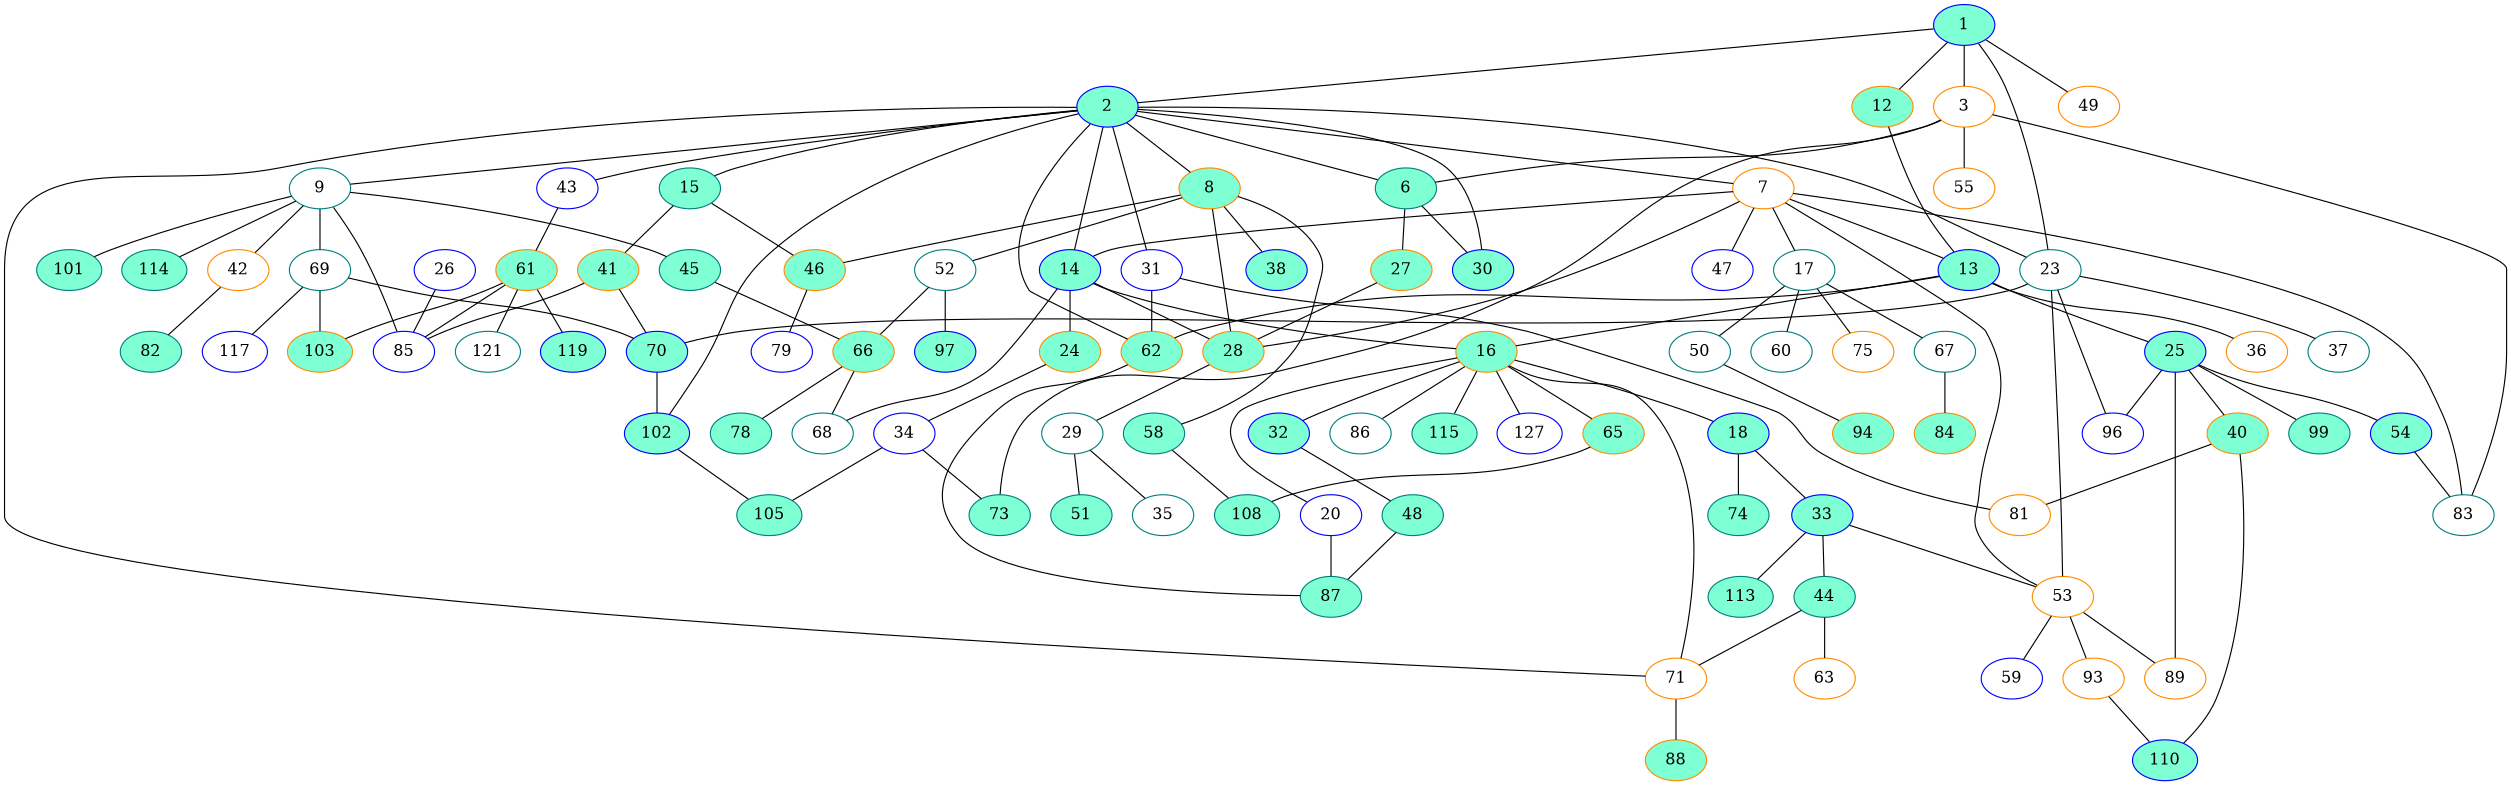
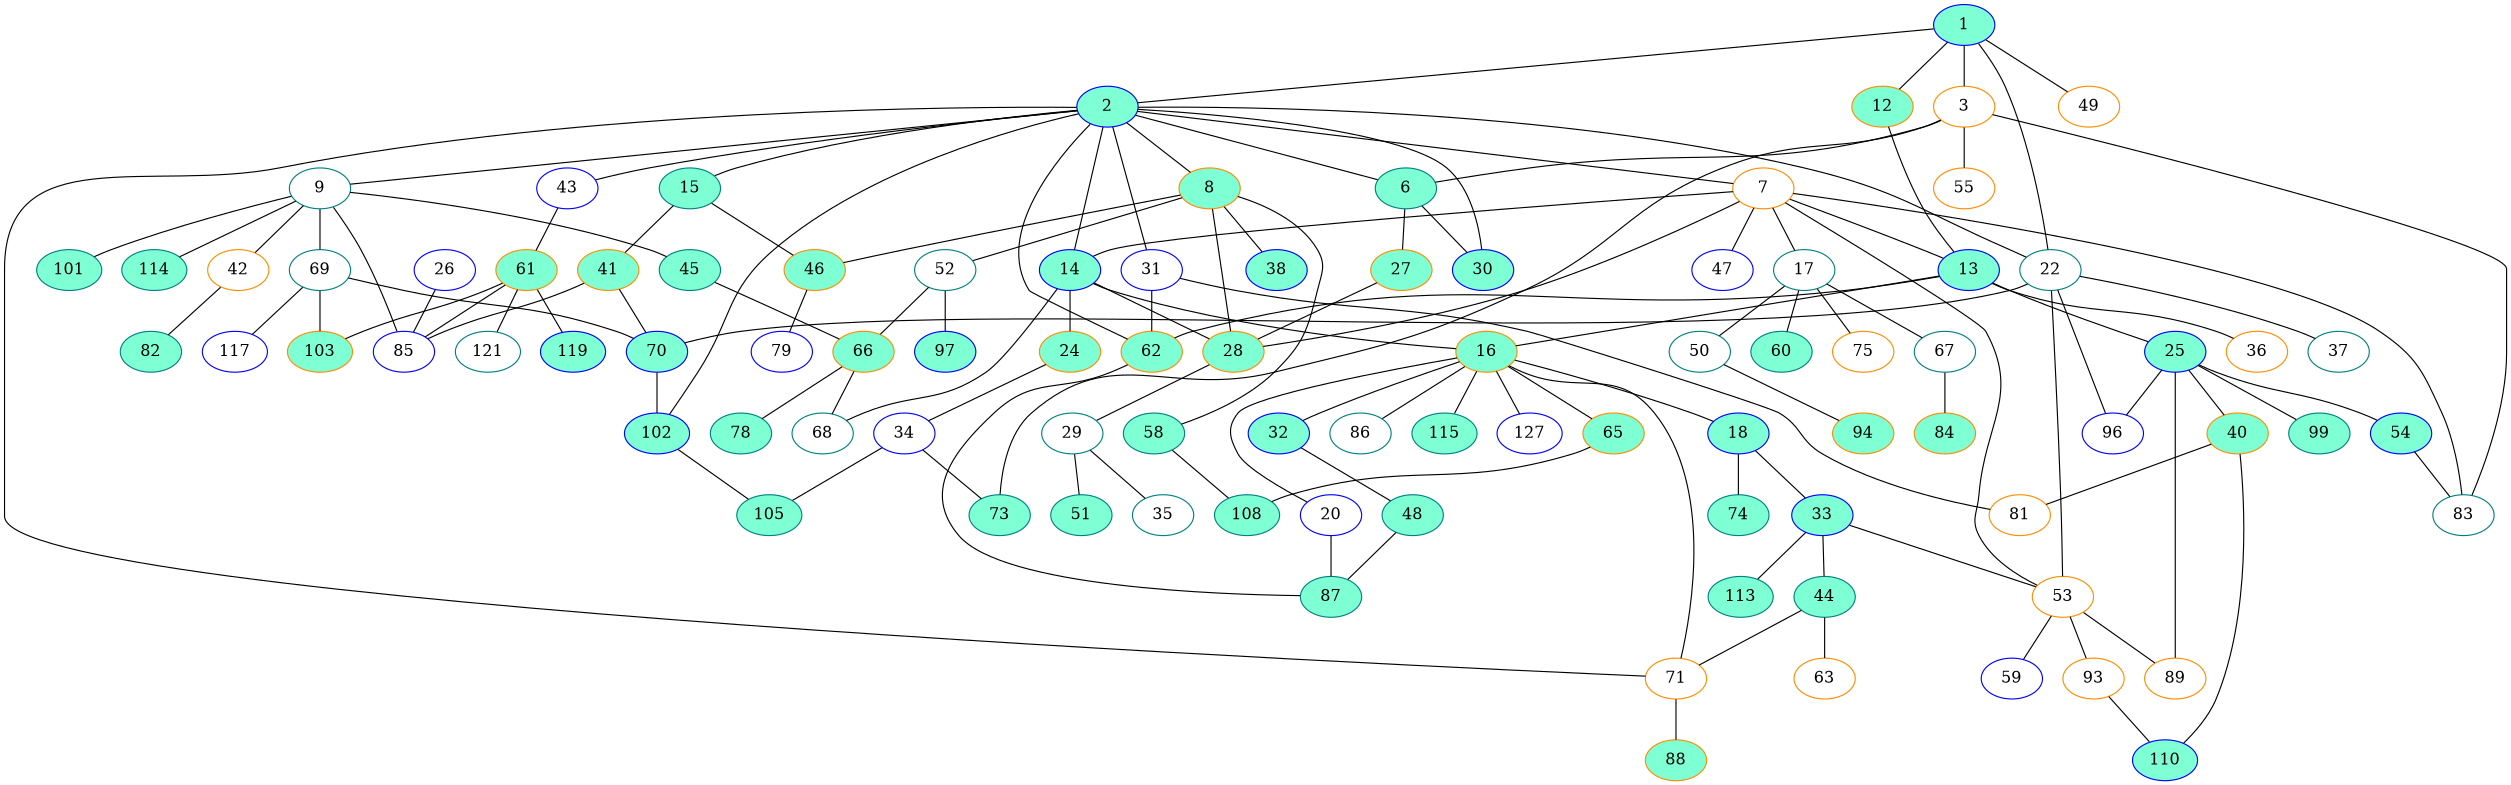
  graph {
    node [color=teal fillcolor=aquamarine style=filled]
    1 [color=blue super="+5"]
    2 [color=blue super="+4"]
    3 [color=darkorange fillcolor=white super="+19"]
    12 [color=darkorange]
-   23 [fillcolor=white super="+64"]
+   23 [fillcolor=white super="+64" label=22]
    49 [color=darkorange fillcolor=white]
    6 [super="+77"]
    7 [color=darkorange fillcolor=white super="+11"]
    8 [color=darkorange super="+21"]
    9 [fillcolor=white super="+10"]
    14 [color=blue super="+120"]
    15 [super="+128"]
    30 [color=blue super="+57"]
    31 [color=blue fillcolor=white]
    43 [color=blue fillcolor=white]
    62 [color=darkorange super="+112"]
    71 [color=darkorange fillcolor=white super="+72"]
    102 [color=blue]
    55 [color=darkorange fillcolor=white]
    73
    83 [fillcolor=white super="+92"]
    13 [color=blue super="+125"]
    53 [color=darkorange fillcolor=white super="+90"]
    37 [fillcolor=white]
    70 [color=blue super="+116"]
    96 [color=blue fillcolor=white]
    27 [color=darkorange]
    17 [fillcolor=white super="+22"]
    28 [color=darkorange super="+106"]
    47 [color=blue fillcolor=white]
    38 [color=blue]
    46 [color=darkorange]
    52 [fillcolor=white]
    58 [super="+109"]
    42 [color=darkorange fillcolor=white]
    45
    69 [fillcolor=white super="+91"]
    101
    114
    85 [color=blue fillcolor=white]
    16 [color=darkorange super="+56"]
    24 [color=darkorange]
    68 [fillcolor=white]
    41 [color=darkorange super="+122"]
    81 [color=darkorange fillcolor=white]
    61 [color=darkorange super="+98"]
    87 [super="+129"]
    88 [color=darkorange]
    105 [super="+107"]
    25 [color=blue super="+76"]
    36 [color=darkorange fillcolor=white]
    50 [fillcolor=white]
-   60 [fillcolor=white]
+   60
    67 [fillcolor=white]
    75 [color=darkorange fillcolor=white]
    29 [fillcolor=white super="+39"]
    89 [color=darkorange fillcolor=white]
    59 [color=blue fillcolor=white]
    93 [color=darkorange fillcolor=white super="+111"]
    79 [color=blue fillcolor=white]
    97 [color=blue super="+100"]
    66 [color=darkorange super="+80"]
    108
    26 [color=blue fillcolor=white super="+118"]
    82
    103 [color=darkorange]
    117 [color=blue fillcolor=white]
    18 [color=blue]
    20 [color=blue fillcolor=white]
    32 [color=blue]
    65 [color=darkorange]
    86 [fillcolor=white]
    115
    127 [color=blue fillcolor=white]
    40 [color=darkorange super="+95"]
    54 [color=blue super="+126"]
    99
    34 [color=blue fillcolor=white super="+104"]
    33 [color=blue super="+123"]
    74
    48
    94 [color=darkorange]
    84 [color=darkorange]
    44 [super="+130"]
    113
    110 [color=blue]
    35 [fillcolor=white]
    51
    63 [color=darkorange fillcolor=white]
    119 [color=blue]
    121 [fillcolor=white super="+124"]
    78
    1 -- 2
    1 -- 3
    1 -- 12
    1 -- 23
    1 -- 49
    2 -- 23
    2 -- 6
    2 -- 7
    2 -- 8
    2 -- 9
    2 -- 14
    2 -- 15
    2 -- 30
    2 -- 31
    2 -- 43
    2 -- 62
    2 -- 71
    2 -- 102
    3 -- 6
    3 -- 55
    3 -- 73
    3 -- 83
    12 -- 13
    23 -- 53
    23 -- 37
    23 -- 70
    23 -- 96
    6 -- 30
    6 -- 27
    7 -- 14
    7 -- 83
    7 -- 13
    7 -- 53
    7 -- 17
    7 -- 28
    7 -- 47
    8 -- 28
    8 -- 38
    8 -- 46
    8 -- 52
    8 -- 58
    9 -- 42
    9 -- 45
    9 -- 69
    9 -- 101
    9 -- 114
    9 -- 85
    14 -- 28
    14 -- 16
    14 -- 24
    14 -- 68
    15 -- 46
    15 -- 41
    31 -- 62
    31 -- 81
    43 -- 61
    62 -- 87
    71 -- 88
    102 -- 105
    13 -- 62
    13 -- 16
    13 -- 25
    13 -- 36
    53 -- 89
    53 -- 59
    53 -- 93
    70 -- 102
    27 -- 28
    17 -- 50
    17 -- 60
    17 -- 67
    17 -- 75
    28 -- 29
    46 -- 79
    52 -- 97
    52 -- 66
    58 -- 108
    42 -- 82
    45 -- 66
    69 -- 70
    69 -- 103
    69 -- 117
    16 -- 71
    16 -- 18
    16 -- 20
    16 -- 32
    16 -- 65
    16 -- 86
    16 -- 115
    16 -- 127
    24 -- 34
    41 -- 70
    41 -- 85
    61 -- 85
    61 -- 103
    61 -- 119
    61 -- 121
    25 -- 96
    25 -- 89
    25 -- 40
    25 -- 54
    25 -- 99
    50 -- 94
    67 -- 84
    29 -- 35
    29 -- 51
    93 -- 110
    66 -- 68
    66 -- 78
    26 -- 85
    18 -- 33
    18 -- 74
    20 -- 87
    32 -- 48
    65 -- 108
    40 -- 81
    40 -- 110
    54 -- 83
    34 -- 73
    34 -- 105
    33 -- 53
    33 -- 44
    33 -- 113
    48 -- 87
    44 -- 71
    44 -- 63
  }
